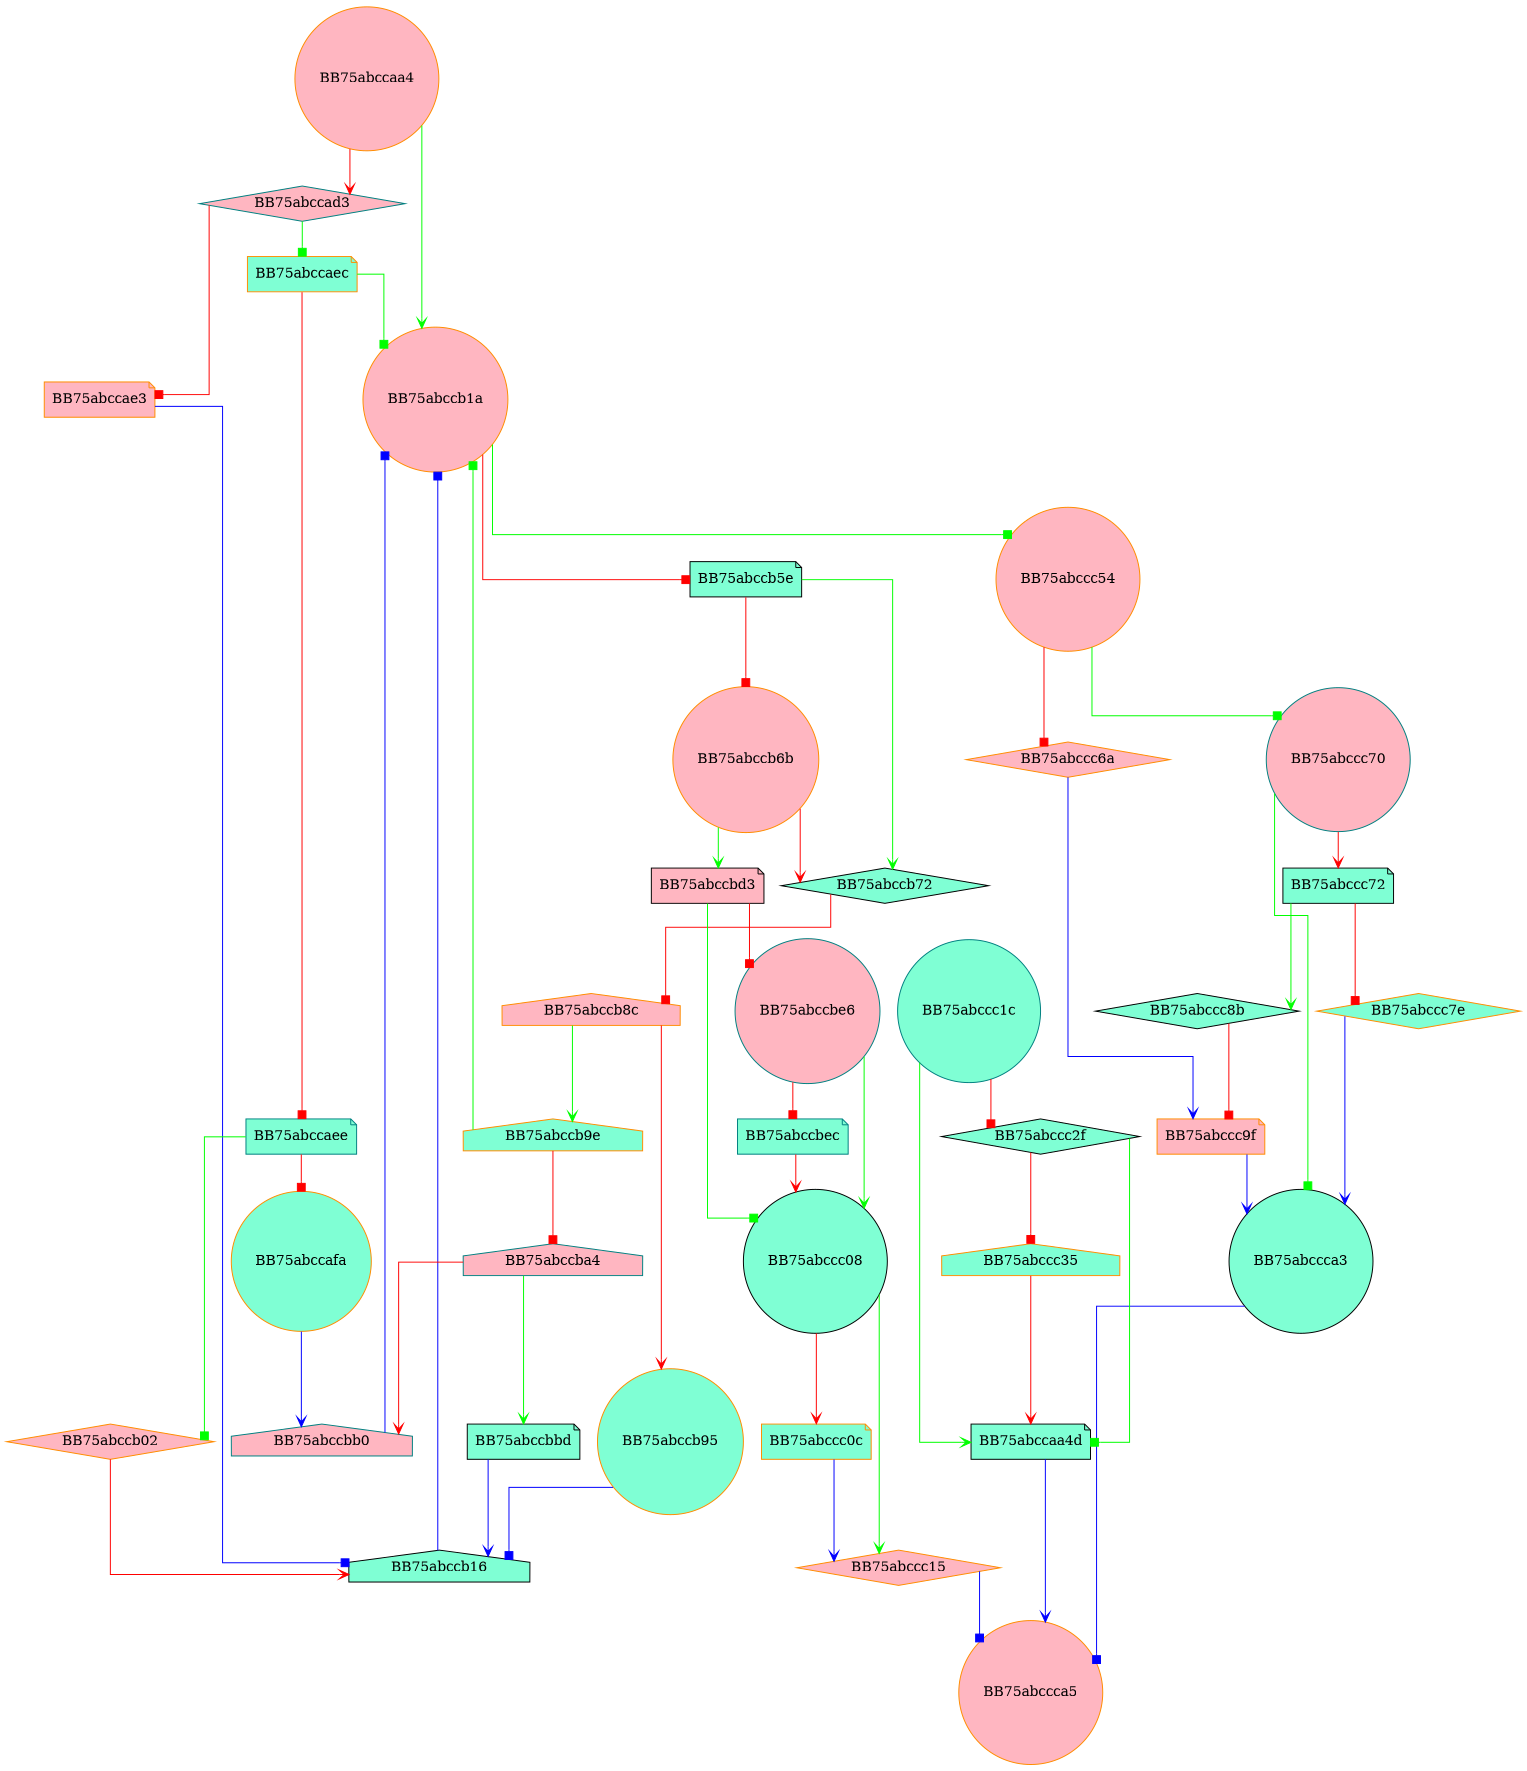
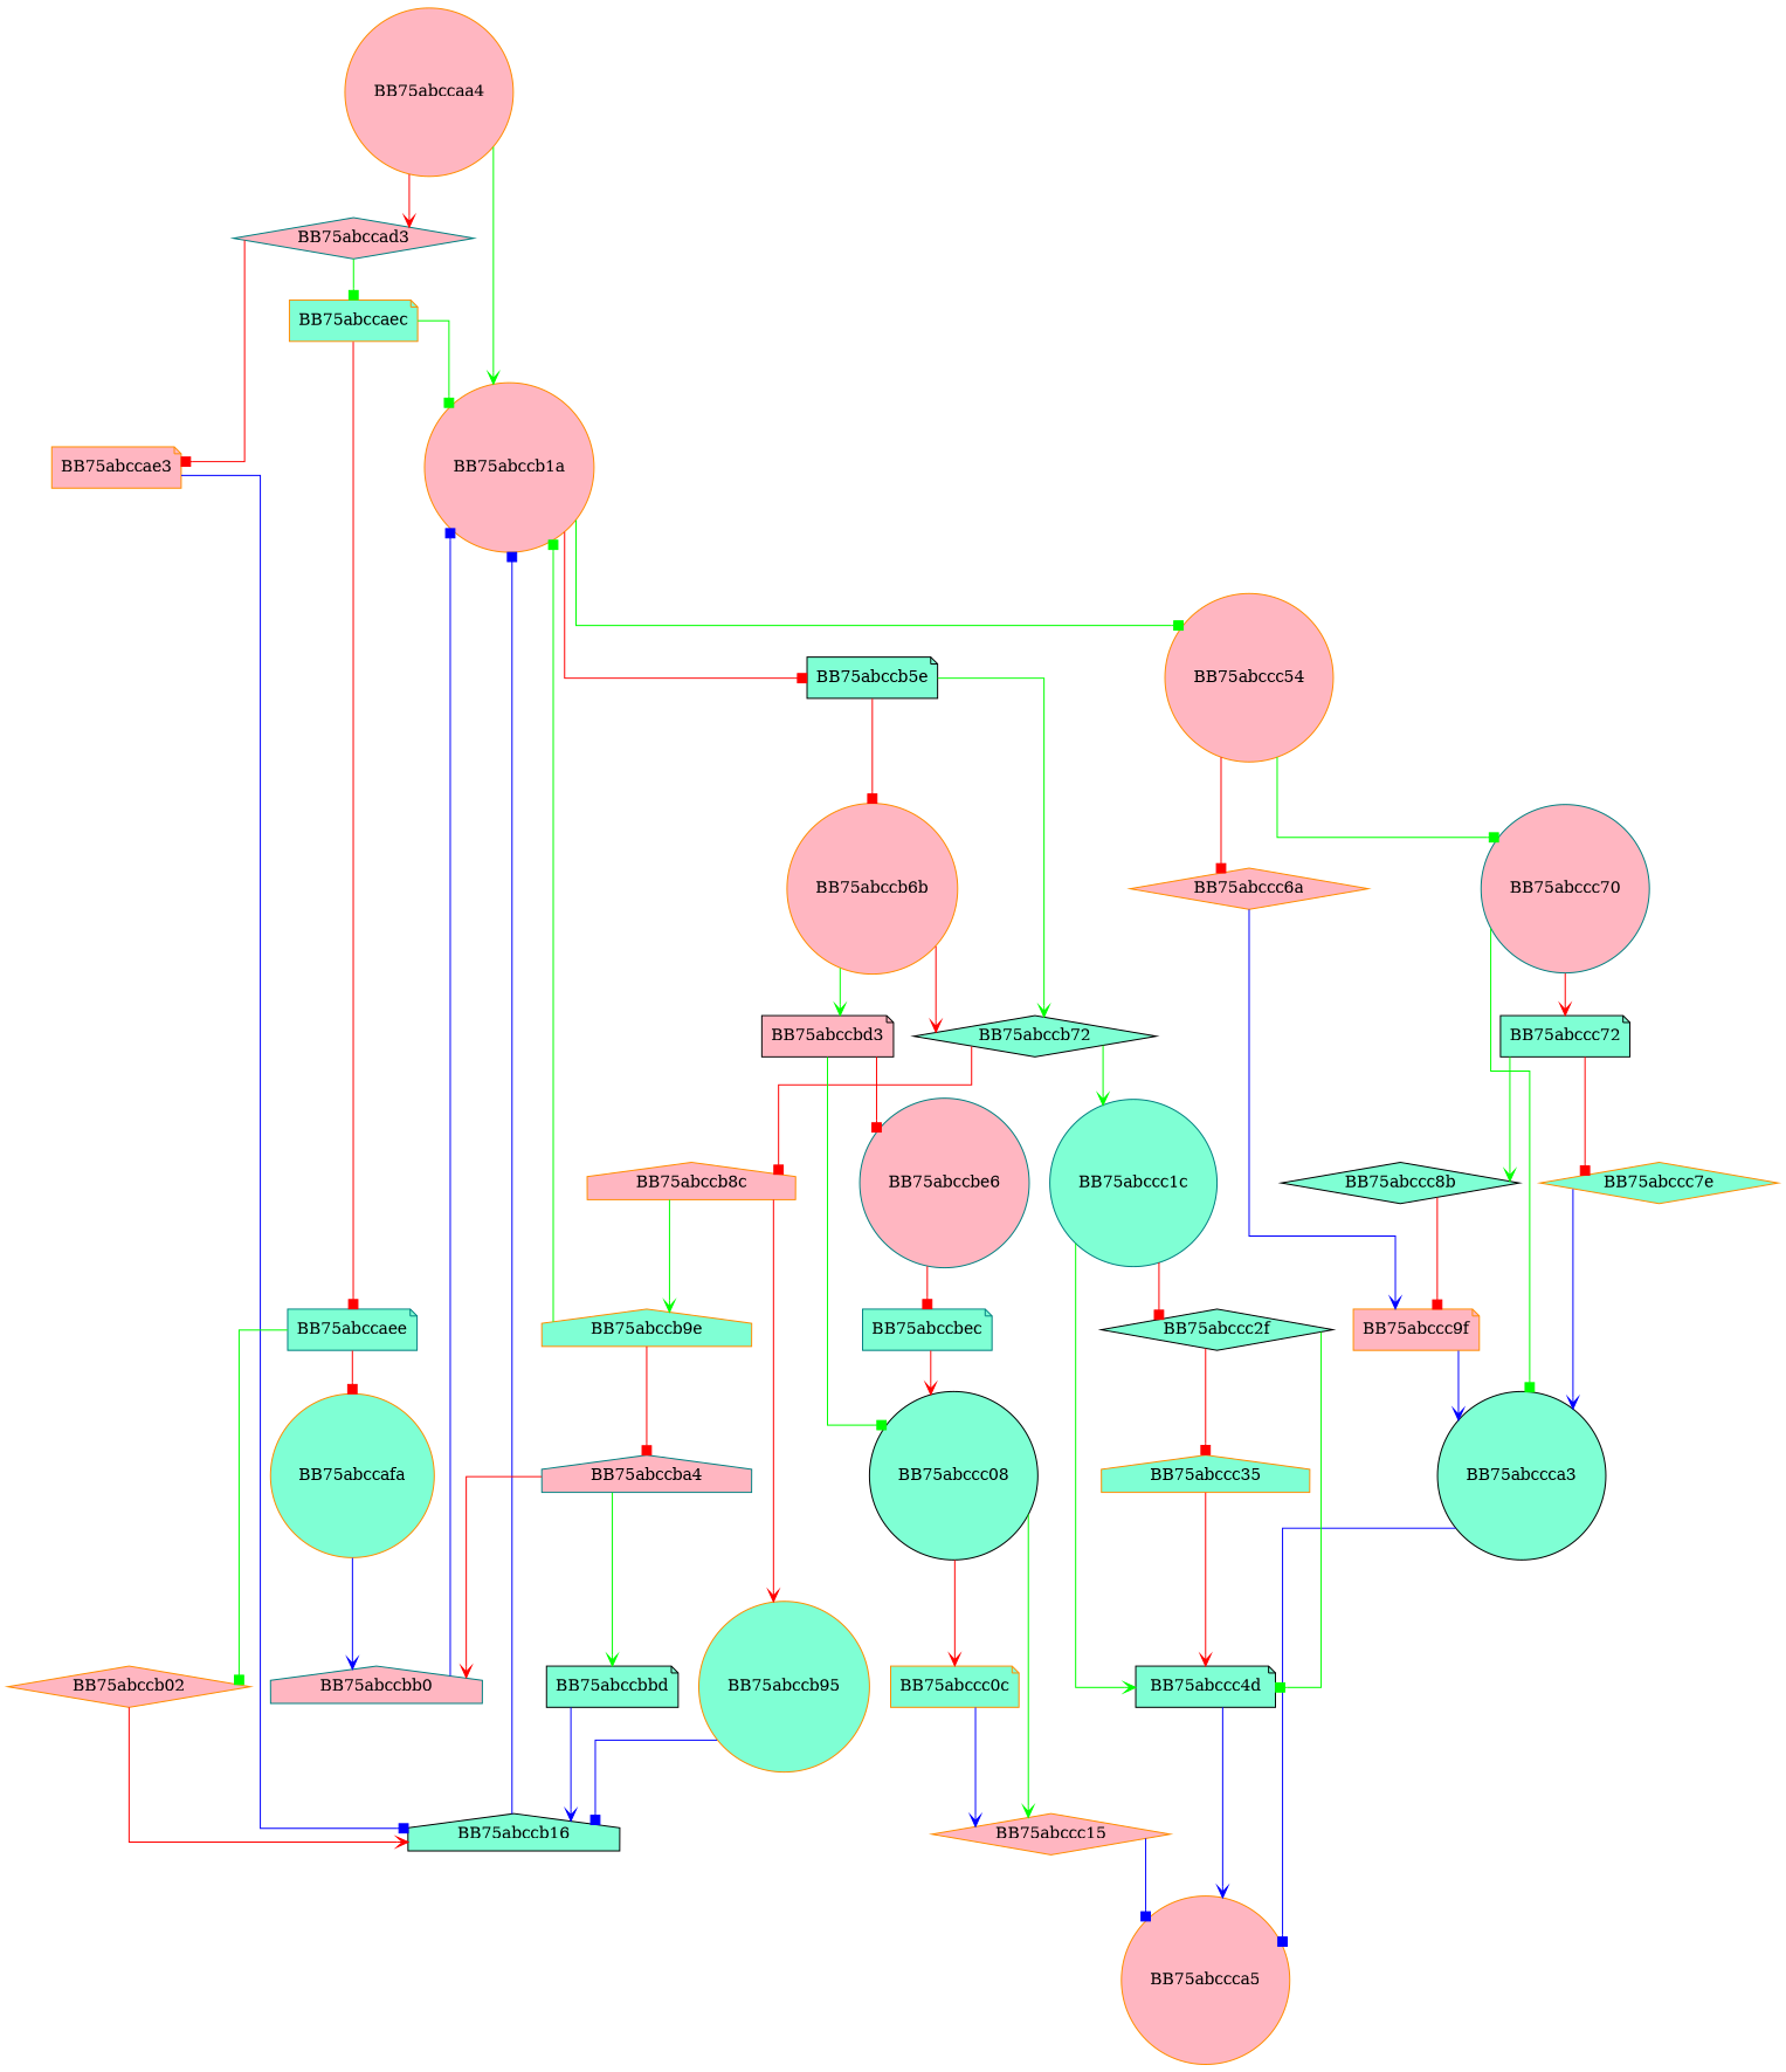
  digraph {
    splines=ortho
    node [color=darkorange fillcolor=aquamarine shape=circle style=filled]
    edge [arrowhead=box color=red]
    BB75abccaa4 [fillcolor=lightpink]
    BB75abccb1a [fillcolor=lightpink]
    BB75abccad3 [color=teal fillcolor=lightpink shape=diamond]
    BB75abccc54 [fillcolor=lightpink]
    BB75abccb5e [color=black shape=note]
    BB75abccaec [shape=note]
    BB75abccae3 [fillcolor=lightpink shape=note]
    BB75abccc70 [color=teal fillcolor=lightpink]
    BB75abccc6a [fillcolor=lightpink shape=diamond]
    BB75abccb72 [color=black shape=diamond]
    BB75abccb6b [fillcolor=lightpink]
    BB75abccaee [color=teal shape=note]
    BB75abccb16 [color=black shape=house]
    BB75abccb02 [fillcolor=lightpink shape=diamond]
    BB75abccafa
    BB75abccbb0 [color=teal fillcolor=lightpink shape=house]
    BB75abccca3 [color=black]
    BB75abccc72 [color=black shape=note]
    BB75abccc9f [fillcolor=lightpink shape=note]
    BB75abccc1c [color=teal]
    BB75abccb8c [fillcolor=lightpink shape=house]
    BB75abccbd3 [color=black fillcolor=lightpink shape=note]
-   BB75abccc4d [color=black shape=note label=BB75abccaa4d]
+   BB75abccc4d [color=black shape=note]
    BB75abccc2f [color=black shape=diamond]
    BB75abccb9e [shape=house]
    BB75abccb95
    BB75abccc08 [color=black]
    BB75abccbe6 [color=teal fillcolor=lightpink]
    BB75abccc15 [fillcolor=lightpink shape=diamond]
    BB75abccc0c [shape=note]
    BB75abccbec [color=teal shape=note]
    BB75abccca5 [fillcolor=lightpink]
    BB75abccc35 [shape=house]
    BB75abccba4 [color=teal fillcolor=lightpink shape=house]
    BB75abccbbd [color=black shape=note]
    BB75abccc8b [color=black shape=diamond]
    BB75abccc7e [shape=diamond]
    BB75abccaa4 -> BB75abccb1a [arrowhead=vee color=green]
    BB75abccaa4 -> BB75abccad3 [arrowhead=vee]
    BB75abccb1a -> BB75abccc54 [color=green]
    BB75abccb1a -> BB75abccb5e
    BB75abccad3 -> BB75abccaec [color=green]
    BB75abccad3 -> BB75abccae3
    BB75abccc54 -> BB75abccc70 [color=green]
    BB75abccc54 -> BB75abccc6a
    BB75abccb5e -> BB75abccb72 [arrowhead=vee color=green]
    BB75abccb5e -> BB75abccb6b
    BB75abccaec -> BB75abccb1a [color=green]
    BB75abccaec -> BB75abccaee
    BB75abccae3 -> BB75abccb16 [color=blue]
    BB75abccc70 -> BB75abccca3 [color=green]
    BB75abccc70 -> BB75abccc72 [arrowhead=vee]
    BB75abccc6a -> BB75abccc9f [arrowhead=vee color=blue]
+   BB75abccb72 -> BB75abccc1c [arrowhead=vee color=green]
    BB75abccb72 -> BB75abccb8c
    BB75abccb6b -> BB75abccb72 [arrowhead=vee]
    BB75abccb6b -> BB75abccbd3 [arrowhead=vee color=green]
    BB75abccaee -> BB75abccb02 [color=green]
    BB75abccaee -> BB75abccafa
    BB75abccb16 -> BB75abccb1a [color=blue]
    BB75abccb02 -> BB75abccb16 [arrowhead=vee]
    BB75abccafa -> BB75abccbb0 [arrowhead=vee color=blue]
    BB75abccbb0 -> BB75abccb1a [color=blue]
    BB75abccca3 -> BB75abccca5 [color=blue]
    BB75abccc72 -> BB75abccc8b [arrowhead=vee color=green]
    BB75abccc72 -> BB75abccc7e
    BB75abccc9f -> BB75abccca3 [arrowhead=vee color=blue]
    BB75abccc1c -> BB75abccc4d [arrowhead=vee color=green]
    BB75abccc1c -> BB75abccc2f
    BB75abccb8c -> BB75abccb9e [arrowhead=vee color=green]
    BB75abccb8c -> BB75abccb95 [arrowhead=vee]
    BB75abccbd3 -> BB75abccc08 [color=green]
    BB75abccbd3 -> BB75abccbe6
    BB75abccc4d -> BB75abccca5 [arrowhead=vee color=blue]
    BB75abccc2f -> BB75abccc4d [color=green]
    BB75abccc2f -> BB75abccc35
    BB75abccb9e -> BB75abccb1a [color=green]
    BB75abccb9e -> BB75abccba4
    BB75abccb95 -> BB75abccb16 [color=blue]
    BB75abccc08 -> BB75abccc15 [arrowhead=vee color=green]
    BB75abccc08 -> BB75abccc0c [arrowhead=vee]
-   BB75abccbe6 -> BB75abccc08 [arrowhead=vee color=green]
    BB75abccbe6 -> BB75abccbec
    BB75abccc15 -> BB75abccca5 [color=blue]
    BB75abccc0c -> BB75abccc15 [arrowhead=vee color=blue]
    BB75abccbec -> BB75abccc08 [arrowhead=vee]
    BB75abccc35 -> BB75abccc4d [arrowhead=vee]
    BB75abccba4 -> BB75abccbb0 [arrowhead=vee]
    BB75abccba4 -> BB75abccbbd [arrowhead=vee color=green]
    BB75abccbbd -> BB75abccb16 [arrowhead=vee color=blue]
    BB75abccc8b -> BB75abccc9f
    BB75abccc7e -> BB75abccca3 [arrowhead=vee color=blue]
  }
